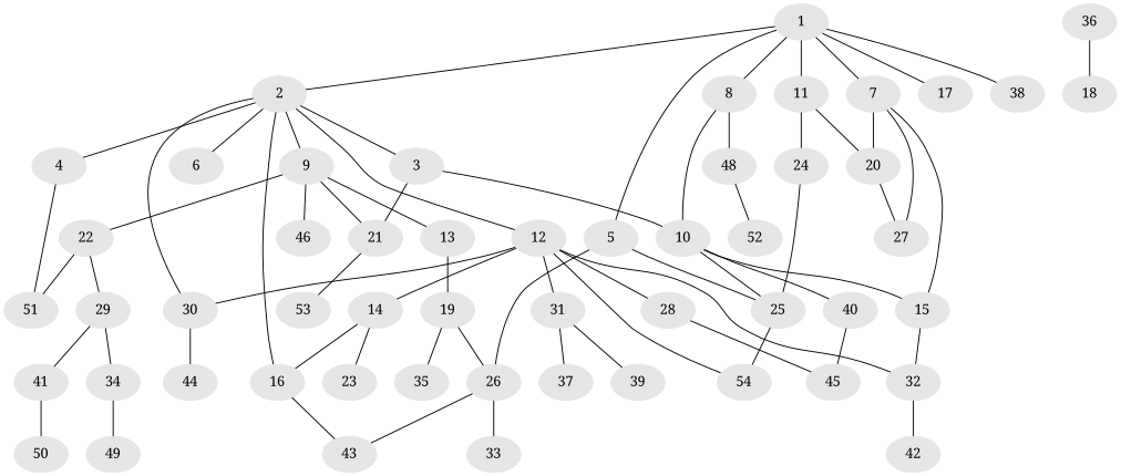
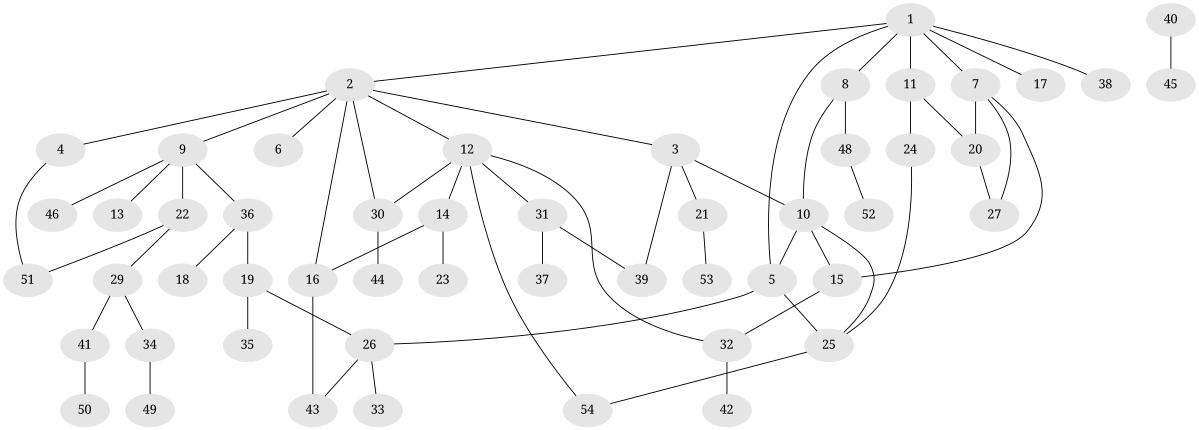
  graph {
    fontname="Noto Serif"
    node [color=gray90 fontname="Noto Serif" style=filled]
    edge [fontname="Noto Serif"]
    1
    2
    5
    7
    8
    11
    17
    38
    3
    4
    6
    9
    12
    16
    30
    25
    26
    15
    20
    27
    10
    48
    24
    21
    39
    51
    13
    22
    36
    46
    14
-   28
    31
    32
    54
    43
    44
    40
    53
    33
    52
    19
    29
    18
    45
    23
    37
    42
    35
    34
    41
    49
    50
    1 -- 2
    1 -- 5
    1 -- 7
    1 -- 8
    1 -- 11
    1 -- 17
    1 -- 38
    2 -- 3
    2 -- 4
    2 -- 6
    2 -- 9
    2 -- 12
    2 -- 16
    2 -- 30
    5 -- 25
    5 -- 26
    7 -- 15
    7 -- 20
    7 -- 27
    8 -- 10
    8 -- 48
    11 -- 20
    11 -- 24
    3 -- 10
    3 -- 21
+   3 -- 39
    4 -- 51
    9 -- 13
    9 -- 22
-   9 -- 21
+   9 -- 36
    9 -- 46
    12 -- 30
    12 -- 14
-   12 -- 28
    12 -- 31
    12 -- 32
    12 -- 54
    16 -- 43
    30 -- 44
    25 -- 54
    26 -- 43
    26 -- 33
    15 -- 32
    20 -- 27
    10 -- 25
    10 -- 15
-   10 -- 40
+   10 -- 5
    48 -- 52
    24 -- 25
    21 -- 53
-   13 -- 19
+   36 -- 19
    22 -- 51
    22 -- 29
    36 -- 18
    14 -- 16
    14 -- 23
-   28 -- 45
    31 -- 39
    31 -- 37
    32 -- 42
    40 -- 45
    19 -- 26
    19 -- 35
    29 -- 34
    29 -- 41
    34 -- 49
    41 -- 50
  }
